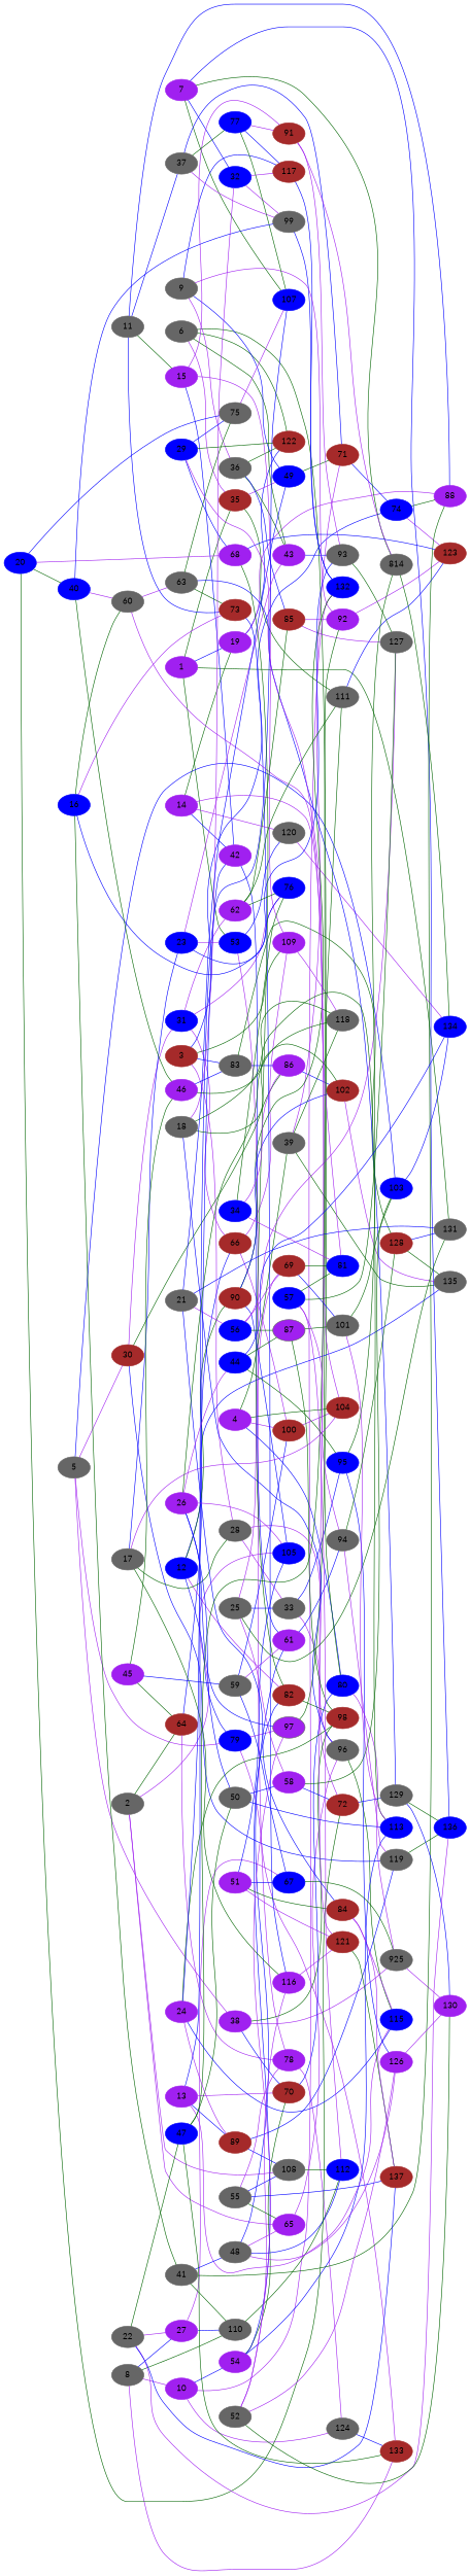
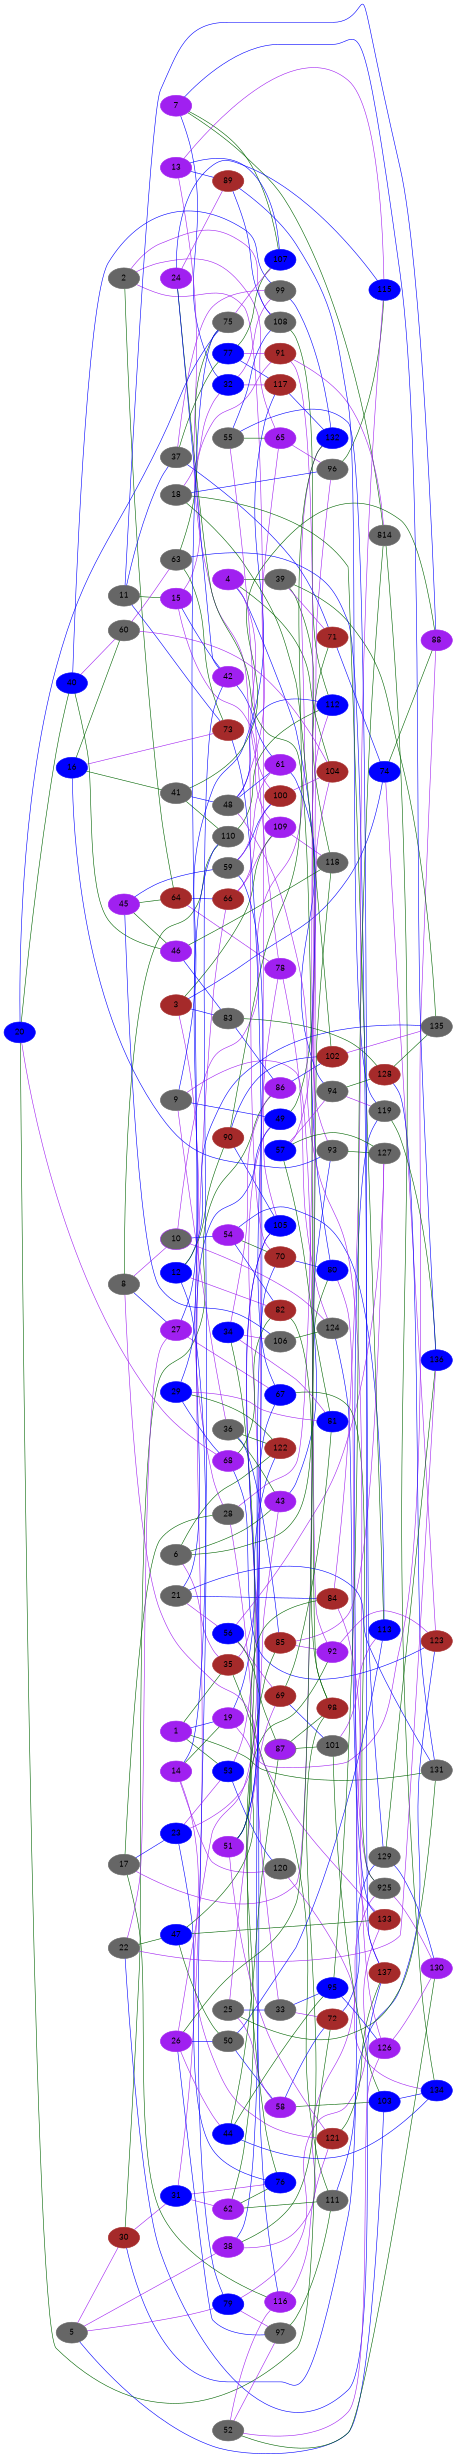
  graph {
    fontname=Lato
    rankdir=LR
    node [color=gray40 fontname=Lato style=filled]
    edge [color=purple fontname=Lato]
    1 [color=purple]
    19 [color=purple]
    35 [color=brown]
    53 [color=blue]
    131
    122 [color=brown]
    88 [color=purple]
    49 [color=blue]
    111
    120
    78 [color=purple]
    64 [color=brown]
    2
    65 [color=purple]
    105 [color=blue]
    108
    66 [color=brown]
    96
    112 [color=blue]
    3 [color=brown]
    28
    74 [color=blue]
    83
    109 [color=purple]
    33
    123 [color=brown]
    86 [color=purple]
    128 [color=brown]
    118
    4 [color=purple]
    39
    80 [color=blue]
    100 [color=brown]
    104 [color=brown]
    135
    71 [color=brown]
    n37 [label=925]
    30 [color=brown]
    5
    38 [color=purple]
    79 [color=blue]
    103 [color=blue]
    31 [color=blue]
    119
    70 [color=brown]
    98 [color=brown]
    133 [color=brown]
-   97 [fillcolor=purple]
+   97
    134 [color=blue]
    6
    43 [color=purple]
    93
    7 [color=purple]
    32 [color=blue]
    107 [color=blue]
    n56 [label=814]
    136 [color=blue]
    117 [color=brown]
    99
-   10 [color=purple]
+   10 [color=purple fillcolor=gray40]
    8
    27 [color=purple]
    110
    54 [color=purple]
    124
    132 [color=blue]
    67 [color=blue]
    9
    36
    92 [color=purple]
    85 [color=brown]
    82 [color=brown]
    113 [color=blue]
    15 [color=purple]
    11
    37
    73 [color=brown]
    42 [color=purple]
    91 [color=brown]
    77 [color=blue]
    116 [color=purple]
    12 [color=blue]
    90 [color=brown]
    102 [color=brown]
    13 [color=purple]
    89 [color=brown]
    115 [color=blue]
    14 [color=purple]
    121 [color=brown]
    61 [color=purple]
    137 [color=brown]
    16 [color=blue]
    41
    60
    48
    63
    127
    17
    23 [color=blue]
    76 [color=blue]
    18
    20 [color=blue]
    40 [color=blue]
    68 [color=purple]
    72 [color=brown]
    75
    46 [color=purple]
    129
    21
    56 [color=blue]
    84 [color=brown]
    69 [color=brown]
    87 [fillcolor=purple]
    22
    47 [color=blue]
    50
    24 [color=purple]
    25
    58 [color=purple]
    95 [color=blue]
    81 [color=blue]
    101
    26 [color=purple]
    44 [color=blue]
    29 [color=blue]
    62 [color=purple]
    126 [color=purple]
    34 [color=blue]
+   106
    130 [color=purple]
    94
    45 [color=purple]
    59
    51 [color=purple]
    52
    55
    57 [color=blue]
    1 -- 19 [color=blue]
    1 -- 35 [color=darkgreen]
    1 -- 53 [color=darkgreen]
    1 -- 131 [color=darkgreen]
    19 -- 122 [color=blue]
    19 -- 88
    35 -- 49
    35 -- 111 [color=darkgreen]
    53 -- 120 [color=blue]
    53 -- 78
    49 -- 71 [color=darkgreen]
    111 -- 123 [color=blue]
    120 -- 134
    78 -- 124
    64 -- 78
    64 -- 66 [color=blue]
    2 -- 64 [color=darkgreen]
    2 -- 65
    2 -- 105
    2 -- 108
    65 -- 96
    108 -- 112 [color=darkgreen]
    66 -- 109
    66 -- 100
    96 -- 115 [color=darkgreen]
    3 -- 28
    3 -- 74 [color=blue]
    3 -- 83 [color=blue]
    3 -- 109 [color=darkgreen]
    28 -- 96
    28 -- 33
    74 -- 88 [color=darkgreen]
    74 -- 123
    83 -- 86 [color=blue]
    83 -- 128 [color=darkgreen]
    109 -- 118
    33 -- 72
    33 -- 95 [color=blue]
    86 -- 102 [color=blue]
    128 -- 131 [color=blue]
    128 -- 135 [color=darkgreen]
    4 -- 39 [color=darkgreen]
    4 -- 80 [color=blue]
    4 -- 100
    4 -- 104 [color=darkgreen]
    39 -- 118 [color=darkgreen]
    39 -- 135 [color=darkgreen]
    39 -- 71
    80 -- n37
    100 -- 104
    71 -- 74 [color=blue]
    n37 -- 130
    30 -- 86 [color=darkgreen]
    30 -- 31
    30 -- 119 [color=blue]
    5 -- 30
    5 -- 38
    5 -- 79
    5 -- 103 [color=blue]
    38 -- n37
    38 -- 70 [color=blue]
    38 -- 98 [color=darkgreen]
    79 -- 133
    79 -- 97
    103 -- 134 [color=blue]
    31 -- 66
    31 -- 76
    31 -- 62
    119 -- 136 [color=darkgreen]
    70 -- 80 [color=blue]
    97 -- 111 [color=darkgreen]
    6 -- 35
    6 -- 122 [color=darkgreen]
    6 -- 80 [color=darkgreen]
    6 -- 43 [color=darkgreen]
    43 -- 93 [color=blue]
    93 -- 127 [color=darkgreen]
    7 -- 32 [color=blue]
    7 -- 107 [color=darkgreen]
    7 -- n56 [color=darkgreen]
    7 -- 136 [color=blue]
    32 -- 117
    32 -- 99
    n56 -- 134 [color=darkgreen]
    117 -- 132 [color=blue]
    99 -- 132 [color=blue]
    10 -- 54 [color=blue]
    10 -- 124
    10 -- 132
    8 -- 133
    8 -- 10
    8 -- 27 [color=blue]
    8 -- 110 [color=darkgreen]
    27 -- 110 [color=blue]
    27 -- 67
    110 -- 112 [color=darkgreen]
    54 -- 70 [color=darkgreen]
    54 -- 82 [color=blue]
    54 -- 113 [color=blue]
    124 -- 133 [color=blue]
    67 -- n37 [color=darkgreen]
    9 -- 49 [color=blue]
    9 -- 117 [color=blue]
    9 -- 36
    9 -- 92
    36 -- 122 [color=darkgreen]
    36 -- 43 [color=darkgreen]
    36 -- 85 [color=blue]
    92 -- 123
    85 -- 92
    85 -- 127
    82 -- 98 [color=darkgreen]
    15 -- 109
    15 -- 42 [color=blue]
    15 -- 91
    11 -- 88 [color=blue]
    11 -- 15 [color=darkgreen]
    11 -- 37 [color=blue]
    11 -- 73 [color=blue]
    37 -- 71 [color=blue]
    37 -- 99
    37 -- 77 [color=darkgreen]
    73 -- 116 [color=blue]
    42 -- 61 [color=blue]
    91 -- 93
    91 -- n56
    77 -- 107 [color=darkgreen]
    77 -- 117 [color=blue]
    77 -- 91
    116 -- 121
    12 -- 135 [color=blue]
    12 -- 79 [color=blue]
    12 -- 82
    12 -- 90 [color=darkgreen]
    90 -- 105 [color=blue]
    90 -- 132 [color=darkgreen]
    90 -- 102 [color=blue]
    102 -- 135
    13 -- 70
    13 -- 107 [color=blue]
    13 -- 89 [color=blue]
    13 -- 115
    89 -- 108 [color=blue]
    89 -- 119 [color=blue]
    14 -- 19 [color=darkgreen]
    14 -- 120
    14 -- 42 [color=blue]
    14 -- 121
    121 -- 137 [color=darkgreen]
    61 -- 94 [color=blue]
    16 -- 93 [color=blue]
    16 -- 73
    16 -- 41 [color=darkgreen]
    16 -- 60 [color=darkgreen]
    41 -- 88 [color=darkgreen]
    41 -- 110 [color=darkgreen]
    41 -- 48 [color=blue]
    60 -- 104
    60 -- 63
    48 -- 65
    48 -- 112 [color=blue]
    48 -- 61 [color=blue]
    48 -- 126
    63 -- 73 [color=darkgreen]
    63 -- 75 [color=darkgreen]
    63 -- 129 [color=blue]
    17 -- 28 [color=darkgreen]
    17 -- 104
    17 -- 116 [color=darkgreen]
    17 -- 23 [color=blue]
    23 -- 53
    23 -- 43
    23 -- 76 [color=blue]
    18 -- 96 [color=blue]
    18 -- 32
    18 -- 113 [color=darkgreen]
    18 -- 102 [color=darkgreen]
    20 -- 40 [color=darkgreen]
    20 -- 68
    20 -- 72 [color=darkgreen]
    20 -- 75 [color=blue]
    40 -- 99 [color=blue]
    40 -- 60
    40 -- 46 [color=darkgreen]
    68 -- 123 [color=blue]
    68 -- 82 [color=darkgreen]
    72 -- 129 [color=blue]
    75 -- 107
    46 -- 83 [color=blue]
    46 -- 118 [color=darkgreen]
    129 -- 136 [color=darkgreen]
    129 -- 130 [color=blue]
    21 -- 131 [color=blue]
    21 -- 49 [color=blue]
    21 -- 56
    21 -- 84 [color=blue]
    56 -- 127
    56 -- 69
    56 -- 87 [color=darkgreen]
    84 -- 115
    84 -- 137
    69 -- 81 [color=darkgreen]
    69 -- 101 [color=blue]
    87 -- 98 [color=darkgreen]
    87 -- 101 [color=darkgreen]
    22 -- 136
    22 -- 27
    22 -- 137 [color=blue]
    22 -- 47 [color=darkgreen]
    47 -- 133 [color=darkgreen]
    47 -- 92 [color=darkgreen]
    47 -- 50 [color=darkgreen]
    50 -- 113 [color=blue]
    50 -- 58 [color=blue]
    24 -- 98 [color=darkgreen]
    24 -- 42 [color=blue]
    24 -- 89
    24 -- 115 [color=blue]
    25 -- 131 [color=darkgreen]
    25 -- 33 [color=blue]
    25 -- 69
    25 -- 58
    58 -- 103 [color=darkgreen]
    58 -- 72 [color=blue]
    95 -- n56 [color=darkgreen]
    95 -- 126 [color=blue]
    101 -- 103 [color=darkgreen]
    101 -- 113
    26 -- 105
    26 -- 118 [color=darkgreen]
    26 -- 97 [color=blue]
    26 -- 50 [color=blue]
    26 -- 44
    44 -- 134 [color=blue]
    44 -- 87 [color=darkgreen]
    44 -- 95 [color=darkgreen]
    29 -- 122 [color=darkgreen]
    29 -- 68 [color=blue]
    29 -- 75 [color=blue]
    29 -- 81
    62 -- 111 [color=darkgreen]
    62 -- 85 [color=darkgreen]
    62 -- 76 [color=darkgreen]
    126 -- 130
    34 -- 86
    34 -- 76 [color=darkgreen]
    34 -- 81
+   34 -- 106
+   106 -- 124 [color=darkgreen]
    94 -- 128 [color=darkgreen]
    94 -- 119
    45 -- 64 [color=darkgreen]
    45 -- 46 [color=darkgreen]
+   45 -- 106 [color=blue]
    45 -- 59 [color=blue]
    59 -- 100 [color=blue]
    59 -- 67 [color=blue]
    59 -- 61
    51 -- 105 [color=blue]
    51 -- 67 [color=blue]
    51 -- 121
    51 -- 84 [color=darkgreen]
    52 -- 97
    52 -- 116
    52 -- 126
    52 -- 130 [color=darkgreen]
    55 -- 78
    55 -- 65 [color=darkgreen]
    55 -- 108 [color=blue]
    55 -- 137 [color=blue]
    57 -- 112
    57 -- 127 [color=darkgreen]
    57 -- 81 [color=darkgreen]
    57 -- 94
  }
